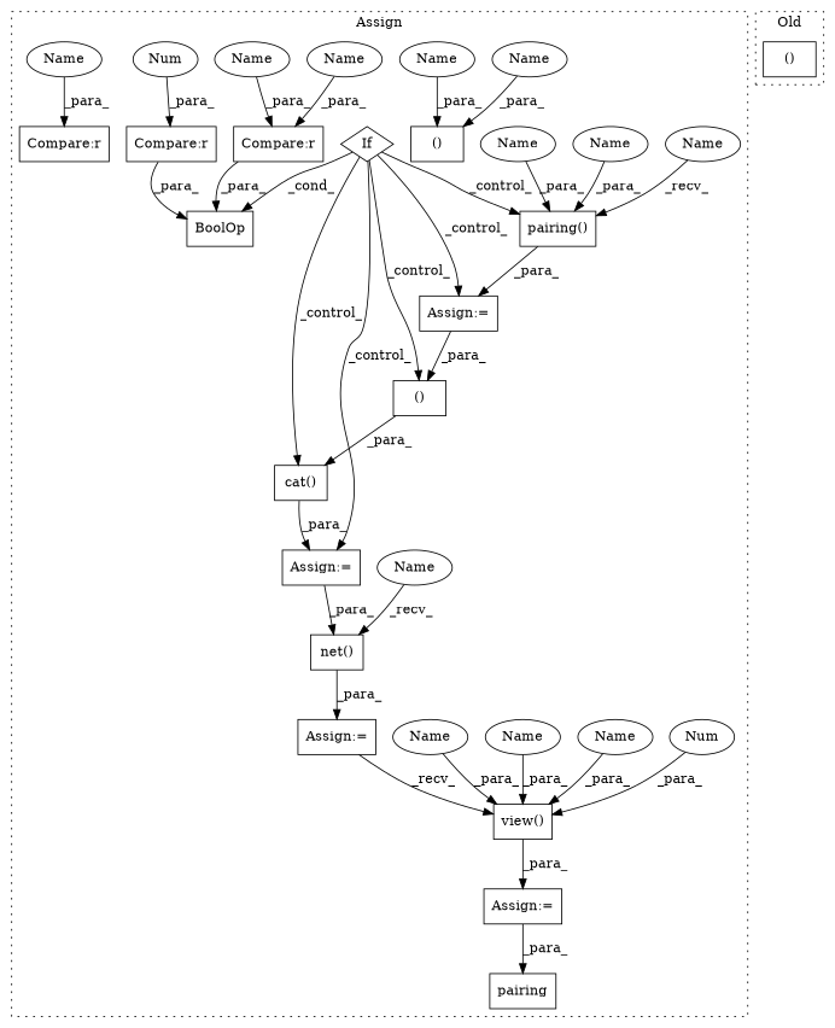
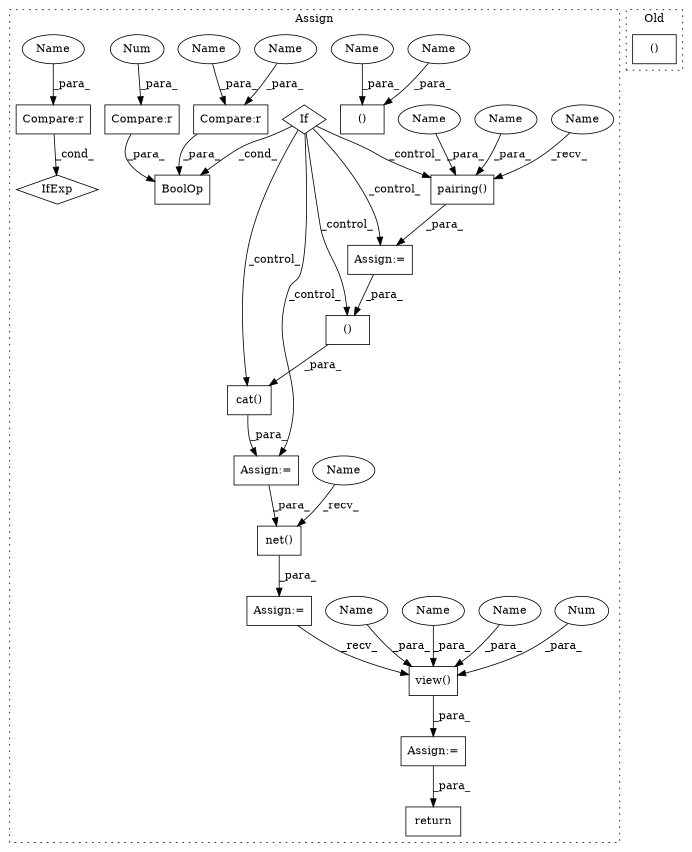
  digraph {
    node [a=87 l=1 s=5894 shape=box]
    n1 [a=75 l="9,1" label="net()" s="6136,6146"]
    n2 [a=54 l=3 label="()" s=6080]
    n3 [a=96 l="3,14" label=If s="5891,5934" shape=diamond]
    n4 [a=75 l="13,36" label="pairing()" s="5957,5984"]
    n5 [a=40 l=17 label="Compare:r"]
    n6 [a=76 label=Num s=5910 shape=ellipse]
    n7 [a=40 l=18 label="Compare:r" s=5916]
    n8 [a=75 l="7,1" label="view()" s="6160,6178"]
    n9 [a=72 l=40 label=BoolOp]
    n10 [a=75 l="10,8" label="cat()" s="6063,6084"]
    n11 [a=76 l=2 label=Num s=6176 shape=ellipse]
    n12 [a=68 l=3 label="Assign:=" s=6157]
    n13 [a=68 l=3 label="Assign:=" s=6060]
    n14 [a=68 l=3 label="Assign:=" s=5954]
    n15 [a=40 l=11 label="Compare:r" s=5713]
+   n16 [a=51 l="4,6" label=IfExp s="5709,5724" shape=diamond]
    n17 [a=68 l=3 label="Assign:=" s=6133]
-   n18 [a=93 l=7 label=pairing s=6208]
+   n18 [a=93 l=7 label=return s=6208]
    n19 [a=54 l=6 label="()" s=5782]
    n20 [label=Name s=5781 shape=ellipse]
    n21 [label=Name s=6167 shape=ellipse]
    n22 [l=4 label=Name s=5720 shape=ellipse]
    n23 [l=4 label=Name s=5930 shape=ellipse]
    n24 [label=Name s=6173 shape=ellipse]
    n25 [label=Name s=6170 shape=ellipse]
    n26 [label=Name s=5784 shape=ellipse]
    n27 [l=6 label=Name s=5970 shape=ellipse]
    n28 [l=6 label=Name s=5916 shape=ellipse]
    n29 [l=6 label=Name s=5978 shape=ellipse]
    n30 [l=4 label=Name s=6136 shape=ellipse]
    n31 [l=4 label=Name s=5957 shape=ellipse]
    n32 [a=54 l=9 label="()" s=4018]
    subgraph cluster_1 {
      label=Assign
      style=dotted
      n1
      n2
      n3
      n4
      n5
      n6
      n7
      n8
      n9
      n10
      n11
      n12
      n13
      n14
      n15
+     n16
      n17
      n18
      n19
      n20
      n21
      n22
      n23
      n24
      n25
      n26
      n27
      n28
      n29
      n30
      n31
    }
    subgraph cluster_2 {
      label=Old
      style=dotted
      n32
    }
    n1 -> n17 [label=_para_]
    n2 -> n10 [label=_para_]
    n3 -> n2 [label=_control_]
    n3 -> n4 [label=_control_]
    n3 -> n9 [label=_cond_]
    n3 -> n10 [label=_control_]
    n3 -> n13 [label=_control_]
    n3 -> n14 [label=_control_]
    n4 -> n14 [label=_para_]
    n5 -> n9 [label=_para_]
    n6 -> n5 [label=_para_]
    n7 -> n9 [label=_para_]
    n8 -> n12 [label=_para_]
    n10 -> n13 [label=_para_]
    n11 -> n8 [label=_para_]
    n12 -> n18 [label=_para_]
    n13 -> n1 [label=_para_]
    n14 -> n2 [label=_para_]
+   n15 -> n16 [label=_cond_]
    n17 -> n8 [label=_recv_]
    n20 -> n19 [label=_para_]
    n21 -> n8 [label=_para_]
    n22 -> n15 [label=_para_]
    n23 -> n7 [label=_para_]
    n24 -> n8 [label=_para_]
    n25 -> n8 [label=_para_]
    n26 -> n19 [label=_para_]
    n27 -> n4 [label=_para_]
    n28 -> n7 [label=_para_]
    n29 -> n4 [label=_para_]
    n30 -> n1 [label=_recv_]
    n31 -> n4 [label=_recv_]
  }
